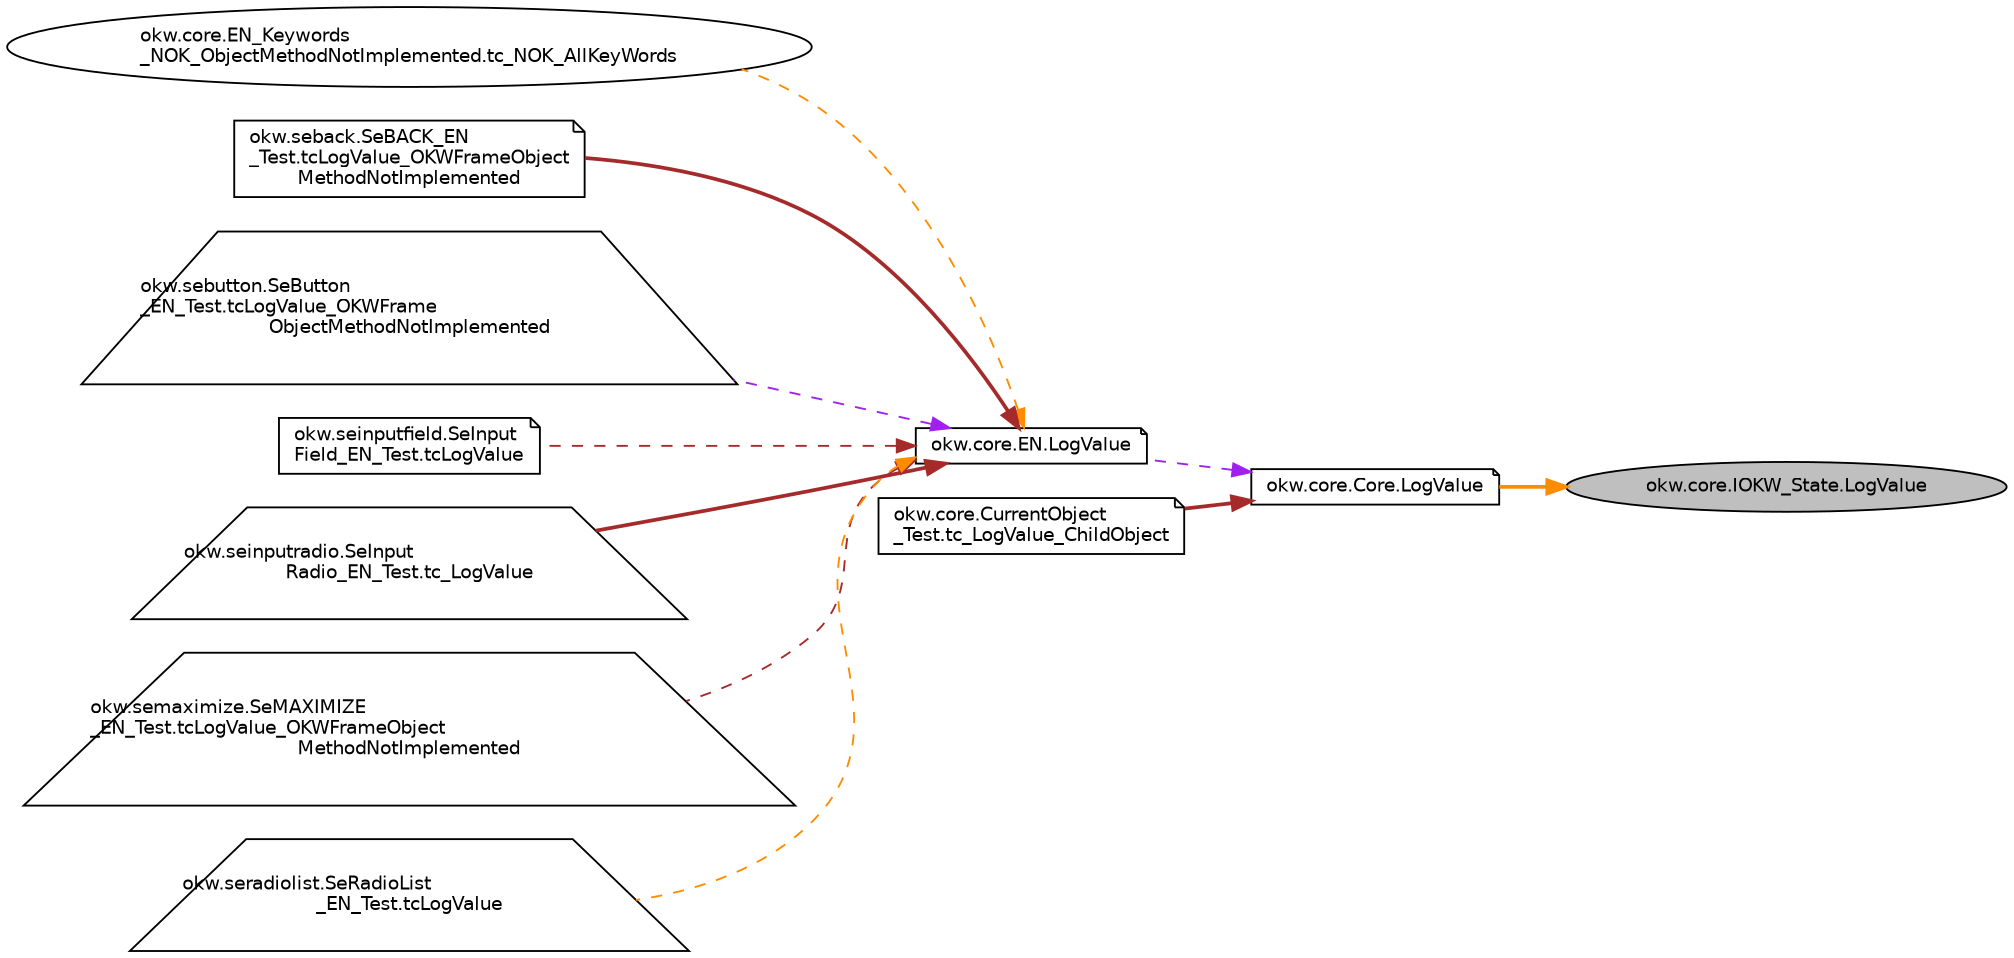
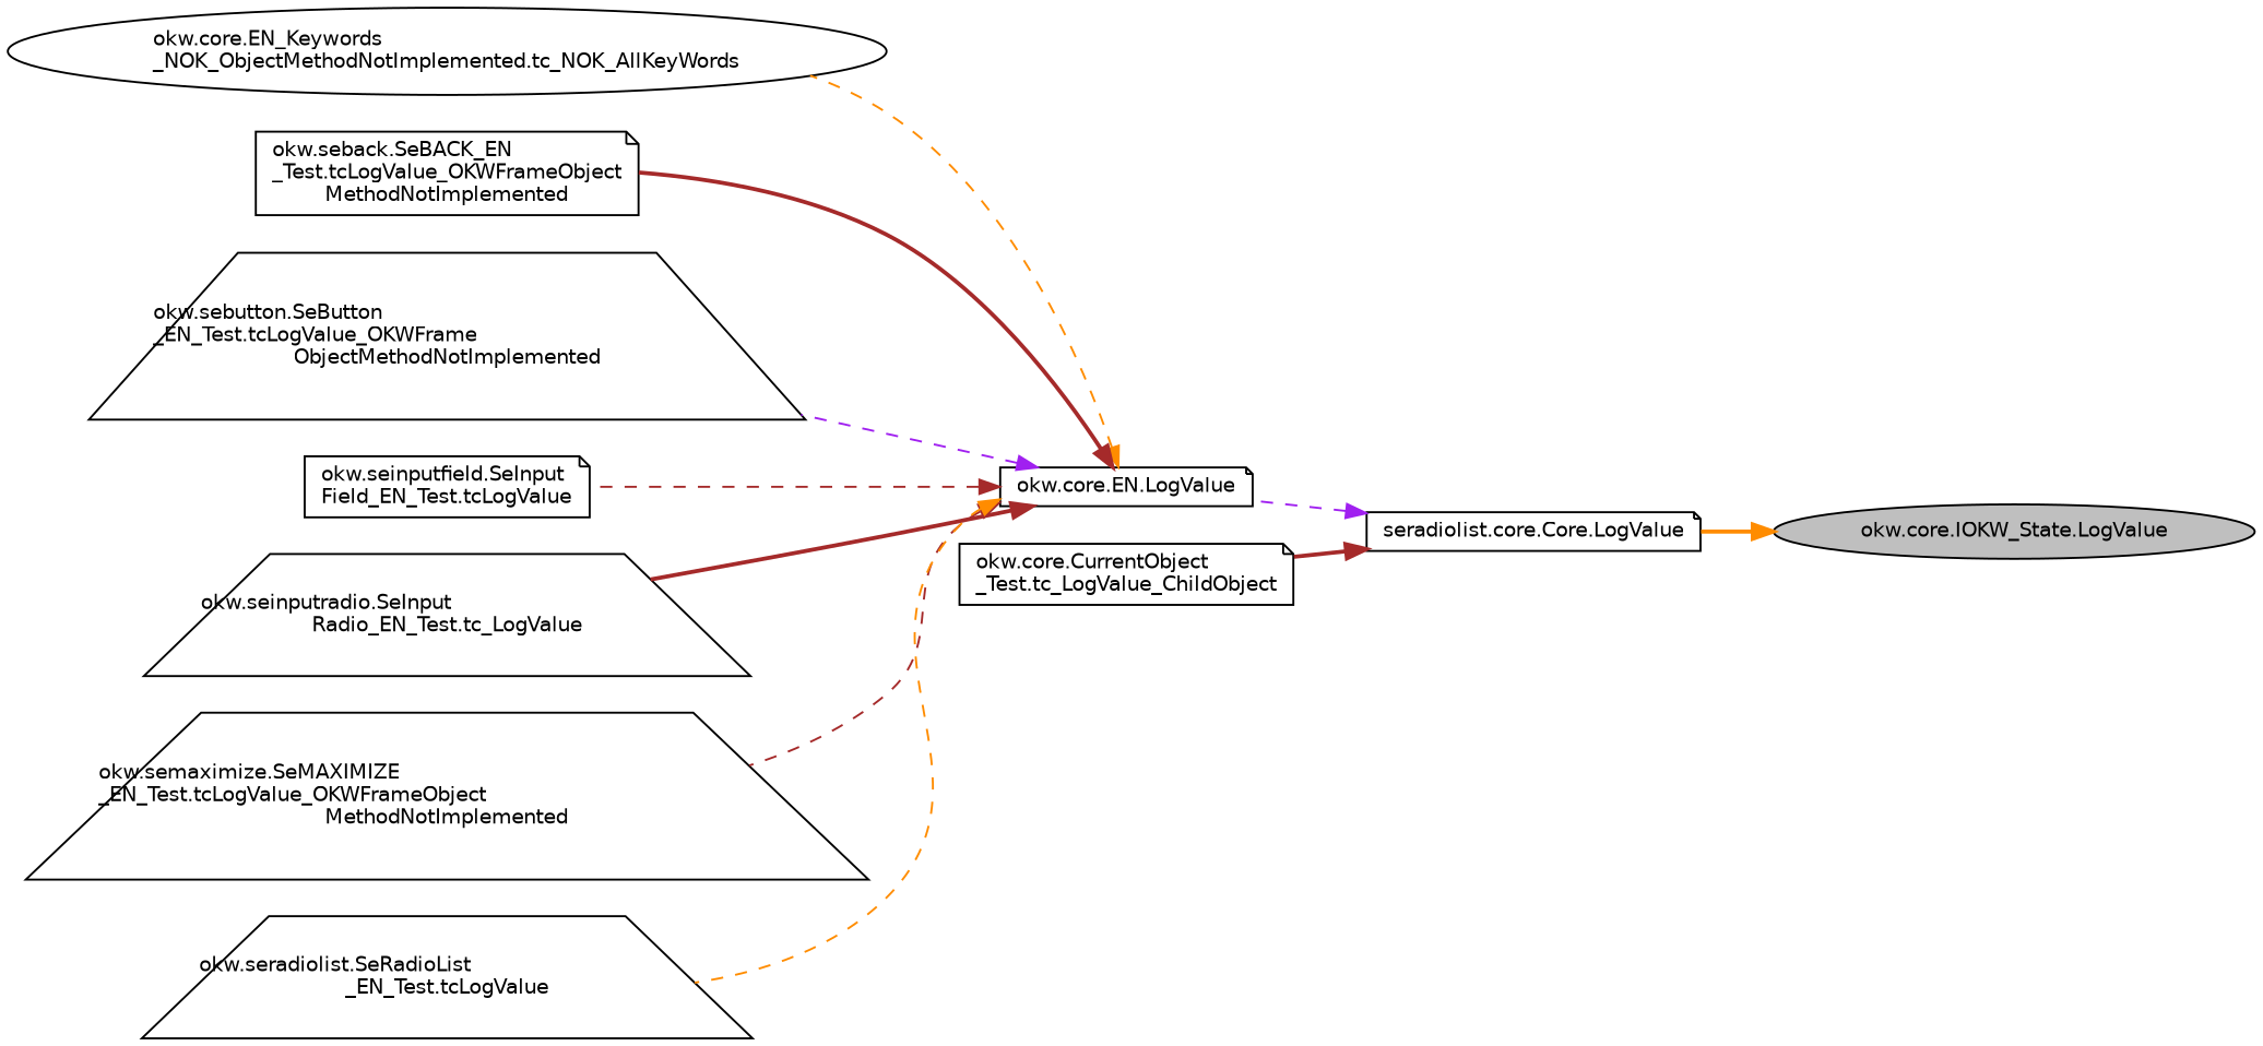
  digraph {
    rankdir=RL
    node [color=black fillcolor=white fontname=Helvetica fontsize=10 shape=note style=filled]
    edge [color=brown dir=back fontname=Helvetica fontsize=10 labelfontname=Helvetica labelfontsize=10 style=dashed]
    n1 [fillcolor=grey75 fontcolor=black height=0.2 label="okw.core.IOKW_State.LogValue" shape=ellipse width=0.4]
-   n2 [height=0.2 label="okw.core.Core.LogValue" width=0.4]
+   n2 [height=0.2 label="seradiolist.core.Core.LogValue" width=0.4]
    n3 [height=0.2 label="okw.core.EN.LogValue" width=0.4]
    n4 [height=0.2 label="okw.core.CurrentObject\l_Test.tc_LogValue_ChildObject" width=0.4]
    n5 [height=0.2 label="okw.core.EN_Keywords\l_NOK_ObjectMethodNotImplemented.tc_NOK_AllKeyWords" shape=ellipse width=0.4]
    n6 [height=0.2 label="okw.seback.SeBACK_EN\l_Test.tcLogValue_OKWFrameObject\lMethodNotImplemented" width=0.4]
    n7 [height=0.2 label="okw.sebutton.SeButton\l_EN_Test.tcLogValue_OKWFrame\lObjectMethodNotImplemented" shape=trapezium width=0.4]
    n8 [height=0.2 label="okw.seinputfield.SeInput\lField_EN_Test.tcLogValue" width=0.4]
    n9 [height=0.2 label="okw.seinputradio.SeInput\lRadio_EN_Test.tc_LogValue" shape=trapezium width=0.4]
    n10 [height=0.2 label="okw.semaximize.SeMAXIMIZE\l_EN_Test.tcLogValue_OKWFrameObject\lMethodNotImplemented" shape=trapezium width=0.4]
    n11 [height=0.2 label="okw.seradiolist.SeRadioList\l_EN_Test.tcLogValue" shape=trapezium width=0.4]
    n1 -> n2 [color=darkorange style=bold]
    n2 -> n3 [color=purple]
    n2 -> n4 [style=bold]
    n3 -> n5 [color=darkorange]
    n3 -> n6 [style=bold]
    n3 -> n7 [color=purple]
    n3 -> n8
    n3 -> n9 [style=bold]
    n3 -> n10
    n3 -> n11 [color=darkorange]
  }
